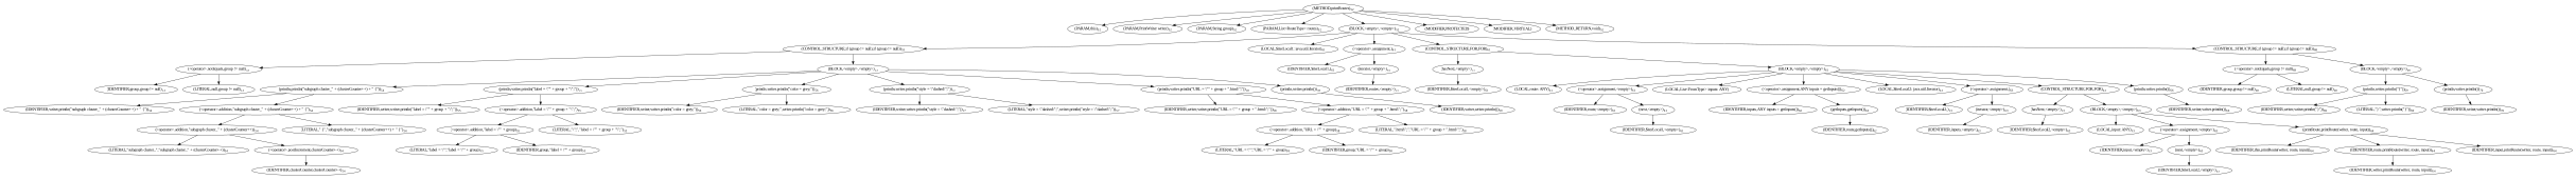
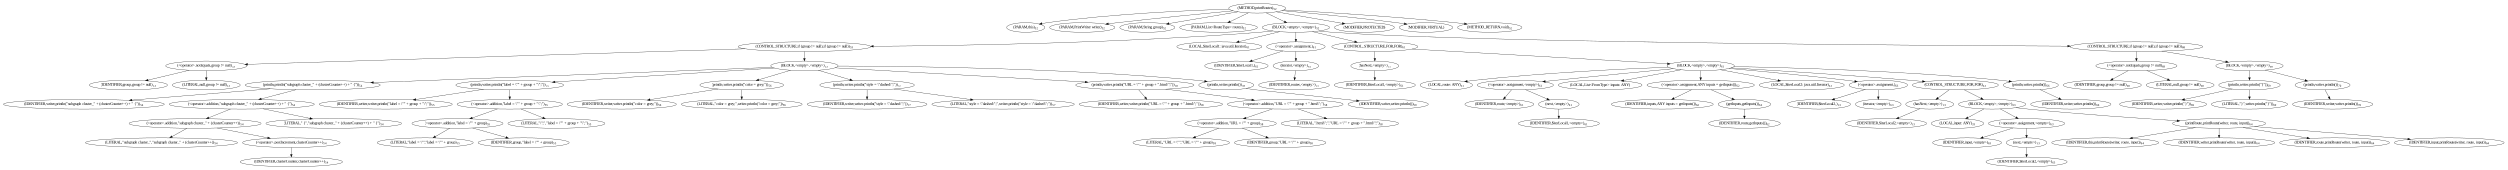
  digraph {
    fontname="Liberation Serif"
    node [fontname="Liberation Serif"]
    edge [fontname="Liberation Serif"]
    n1 [label=<(METHOD,printRoutes)<SUB>52</SUB>>]
    n2 [label=<(PARAM,this)<SUB>52</SUB>>]
    n3 [label=<(PARAM,PrintWriter writer)<SUB>52</SUB>>]
    n4 [label=<(PARAM,String group)<SUB>52</SUB>>]
    n5 [label=<(PARAM,List&lt;RouteType&gt; routes)<SUB>52</SUB>>]
    n6 [label=<(BLOCK,&lt;empty&gt;,&lt;empty&gt;)<SUB>52</SUB>>]
    n7 [label=<(MODIFIER,PROTECTED)>]
    n8 [label=<(MODIFIER,VIRTUAL)>]
    n9 [label=<(METHOD_RETURN,void)<SUB>52</SUB>>]
    n10 [label=<(CONTROL_STRUCTURE,if (group != null),if (group != null))<SUB>53</SUB>>]
    n11 [label=<(LOCAL,$iterLocal1: java.util.Iterator)<SUB>61</SUB>>]
    n12 [label=<(&lt;operator&gt;.assignment,)<SUB>61</SUB>>]
    n13 [label=<(CONTROL_STRUCTURE,FOR,FOR)<SUB>61</SUB>>]
    n14 [label=<(CONTROL_STRUCTURE,if (group != null),if (group != null))<SUB>68</SUB>>]
    n15 [label=<(&lt;operator&gt;.notEquals,group != null)<SUB>53</SUB>>]
    n16 [label=<(BLOCK,&lt;empty&gt;,&lt;empty&gt;)<SUB>53</SUB>>]
    n17 [label=<(IDENTIFIER,$iterLocal1,)<SUB>61</SUB>>]
    n18 [label=<(iterator,&lt;empty&gt;)<SUB>61</SUB>>]
    n19 [label=<(hasNext,&lt;empty&gt;)<SUB>61</SUB>>]
    n20 [label=<(BLOCK,&lt;empty&gt;,&lt;empty&gt;)<SUB>61</SUB>>]
    n21 [label=<(&lt;operator&gt;.notEquals,group != null)<SUB>68</SUB>>]
    n22 [label=<(BLOCK,&lt;empty&gt;,&lt;empty&gt;)<SUB>68</SUB>>]
    n23 [label=<(IDENTIFIER,group,group != null)<SUB>53</SUB>>]
    n24 [label=<(LITERAL,null,group != null)<SUB>53</SUB>>]
    n25 [label=<(println,println(&quot;subgraph cluster_&quot; + (clusterCounter++) + &quot; {&quot;))<SUB>54</SUB>>]
    n26 [label=<(println,writer.println(&quot;label = \&quot;&quot; + group + &quot;\&quot;;&quot;))<SUB>55</SUB>>]
    n27 [label=<(println,writer.println(&quot;color = grey;&quot;))<SUB>56</SUB>>]
    n28 [label=<(println,writer.println(&quot;style = \&quot;dashed\&quot;;&quot;))<SUB>57</SUB>>]
    n29 [label=<(println,writer.println(&quot;URL = \&quot;&quot; + group + &quot;.html\&quot;;&quot;))<SUB>58</SUB>>]
    n30 [label=<(println,writer.println())<SUB>59</SUB>>]
    n31 [label=<(IDENTIFIER,writer,println(&quot;subgraph cluster_&quot; + (clusterCounter++) + &quot; {&quot;))<SUB>54</SUB>>]
    n32 [label=<(&lt;operator&gt;.addition,&quot;subgraph cluster_&quot; + (clusterCounter++) + &quot; {&quot;)<SUB>54</SUB>>]
    n33 [label=<(IDENTIFIER,writer,writer.println(&quot;label = \&quot;&quot; + group + &quot;\&quot;;&quot;))<SUB>55</SUB>>]
    n34 [label=<(&lt;operator&gt;.addition,&quot;label = \&quot;&quot; + group + &quot;\&quot;;&quot;)<SUB>55</SUB>>]
    n35 [label=<(IDENTIFIER,writer,writer.println(&quot;color = grey;&quot;))<SUB>56</SUB>>]
    n36 [label=<(LITERAL,&quot;color = grey;&quot;,writer.println(&quot;color = grey;&quot;))<SUB>56</SUB>>]
    n37 [label=<(IDENTIFIER,writer,writer.println(&quot;style = \&quot;dashed\&quot;;&quot;))<SUB>57</SUB>>]
    n38 [label=<(LITERAL,&quot;style = \&quot;dashed\&quot;;&quot;,writer.println(&quot;style = \&quot;dashed\&quot;;&quot;))<SUB>57</SUB>>]
    n39 [label=<(IDENTIFIER,writer,writer.println(&quot;URL = \&quot;&quot; + group + &quot;.html\&quot;;&quot;))<SUB>58</SUB>>]
    n40 [label=<(&lt;operator&gt;.addition,&quot;URL = \&quot;&quot; + group + &quot;.html\&quot;;&quot;)<SUB>58</SUB>>]
    n41 [label=<(IDENTIFIER,writer,writer.println())<SUB>59</SUB>>]
    n42 [label=<(&lt;operator&gt;.addition,&quot;subgraph cluster_&quot; + (clusterCounter++))<SUB>54</SUB>>]
    n43 [label=<(LITERAL,&quot; {&quot;,&quot;subgraph cluster_&quot; + (clusterCounter++) + &quot; {&quot;)<SUB>54</SUB>>]
    n44 [label=<(LITERAL,&quot;subgraph cluster_&quot;,&quot;subgraph cluster_&quot; + (clusterCounter++))<SUB>54</SUB>>]
    n45 [label=<(&lt;operator&gt;.postIncrement,clusterCounter++)<SUB>54</SUB>>]
    n46 [label=<(IDENTIFIER,clusterCounter,clusterCounter++)<SUB>54</SUB>>]
    n47 [label=<(&lt;operator&gt;.addition,&quot;label = \&quot;&quot; + group)<SUB>55</SUB>>]
    n48 [label=<(LITERAL,&quot;\&quot;;&quot;,&quot;label = \&quot;&quot; + group + &quot;\&quot;;&quot;)<SUB>55</SUB>>]
    n49 [label=<(LITERAL,&quot;label = \&quot;&quot;,&quot;label = \&quot;&quot; + group)<SUB>55</SUB>>]
    n50 [label=<(IDENTIFIER,group,&quot;label = \&quot;&quot; + group)<SUB>55</SUB>>]
    n51 [label=<(&lt;operator&gt;.addition,&quot;URL = \&quot;&quot; + group)<SUB>58</SUB>>]
    n52 [label=<(LITERAL,&quot;.html\&quot;;&quot;,&quot;URL = \&quot;&quot; + group + &quot;.html\&quot;;&quot;)<SUB>58</SUB>>]
    n53 [label=<(LITERAL,&quot;URL = \&quot;&quot;,&quot;URL = \&quot;&quot; + group)<SUB>58</SUB>>]
    n54 [label=<(IDENTIFIER,group,&quot;URL = \&quot;&quot; + group)<SUB>58</SUB>>]
    n55 [label=<(IDENTIFIER,routes,&lt;empty&gt;)<SUB>61</SUB>>]
    n56 [label=<(IDENTIFIER,$iterLocal1,&lt;empty&gt;)<SUB>61</SUB>>]
    n57 [label=<(LOCAL,route: ANY)<SUB>61</SUB>>]
    n58 [label=<(&lt;operator&gt;.assignment,&lt;empty&gt;)<SUB>61</SUB>>]
    n59 [label=<(LOCAL,List&lt;FromType&gt; inputs: ANY)>]
    n60 [label=<(&lt;operator&gt;.assignment,ANY inputs = getInputs())<SUB>62</SUB>>]
    n61 [label=<(LOCAL,$iterLocal2: java.util.Iterator)<SUB>63</SUB>>]
    n62 [label=<(&lt;operator&gt;.assignment,)<SUB>63</SUB>>]
    n63 [label=<(CONTROL_STRUCTURE,FOR,FOR)<SUB>63</SUB>>]
    n64 [label=<(println,writer.println())<SUB>66</SUB>>]
    n65 [label=<(IDENTIFIER,route,&lt;empty&gt;)<SUB>61</SUB>>]
    n66 [label=<(next,&lt;empty&gt;)<SUB>61</SUB>>]
    n67 [label=<(IDENTIFIER,inputs,ANY inputs = getInputs())<SUB>62</SUB>>]
    n68 [label=<(getInputs,getInputs())<SUB>62</SUB>>]
    n69 [label=<(IDENTIFIER,$iterLocal2,)<SUB>63</SUB>>]
    n70 [label=<(iterator,&lt;empty&gt;)<SUB>63</SUB>>]
    n71 [label=<(hasNext,&lt;empty&gt;)<SUB>63</SUB>>]
    n72 [label=<(BLOCK,&lt;empty&gt;,&lt;empty&gt;)<SUB>63</SUB>>]
    n73 [label=<(IDENTIFIER,writer,writer.println())<SUB>66</SUB>>]
    n74 [label=<(IDENTIFIER,$iterLocal1,&lt;empty&gt;)<SUB>61</SUB>>]
    n75 [label=<(IDENTIFIER,route,getInputs())<SUB>62</SUB>>]
-   n76 [label=<(IDENTIFIER,inputs,&lt;empty&gt;)<SUB>63</SUB>>]
    n77 [label=<(IDENTIFIER,$iterLocal2,&lt;empty&gt;)<SUB>63</SUB>>]
    n78 [label=<(LOCAL,input: ANY)<SUB>33</SUB>>]
    n79 [label=<(&lt;operator&gt;.assignment,&lt;empty&gt;)<SUB>63</SUB>>]
    n80 [label=<(printRoute,printRoute(writer, route, input))<SUB>64</SUB>>]
    n81 [label=<(IDENTIFIER,input,&lt;empty&gt;)<SUB>63</SUB>>]
    n82 [label=<(next,&lt;empty&gt;)<SUB>63</SUB>>]
    n83 [label=<(IDENTIFIER,this,printRoute(writer, route, input))<SUB>64</SUB>>]
    n84 [label=<(IDENTIFIER,writer,printRoute(writer, route, input))<SUB>64</SUB>>]
    n85 [label=<(IDENTIFIER,route,printRoute(writer, route, input))<SUB>64</SUB>>]
    n86 [label=<(IDENTIFIER,input,printRoute(writer, route, input))<SUB>64</SUB>>]
    n87 [label=<(IDENTIFIER,$iterLocal2,&lt;empty&gt;)<SUB>63</SUB>>]
    n88 [label=<(IDENTIFIER,group,group != null)<SUB>68</SUB>>]
    n89 [label=<(LITERAL,null,group != null)<SUB>68</SUB>>]
    n90 [label=<(println,writer.println(&quot;}&quot;))<SUB>69</SUB>>]
    n91 [label=<(println,writer.println())<SUB>70</SUB>>]
    n92 [label=<(IDENTIFIER,writer,writer.println(&quot;}&quot;))<SUB>69</SUB>>]
    n93 [label=<(LITERAL,&quot;}&quot;,writer.println(&quot;}&quot;))<SUB>69</SUB>>]
    n94 [label=<(IDENTIFIER,writer,writer.println())<SUB>70</SUB>>]
    n1 -> n2
    n1 -> n3
    n1 -> n4
    n1 -> n5
    n1 -> n6
    n1 -> n7
    n1 -> n8
    n1 -> n9
    n6 -> n10
    n6 -> n11
    n6 -> n12
    n6 -> n13
    n6 -> n14
    n10 -> n15
    n10 -> n16
    n12 -> n17
    n12 -> n18
    n13 -> n19
    n13 -> n20
    n14 -> n21
    n14 -> n22
    n15 -> n23
    n15 -> n24
    n16 -> n25
    n16 -> n26
    n16 -> n27
    n16 -> n28
    n16 -> n29
    n16 -> n30
    n18 -> n55
    n19 -> n56
    n20 -> n57
    n20 -> n58
    n20 -> n59
    n20 -> n60
    n20 -> n61
    n20 -> n62
    n20 -> n63
    n20 -> n64
    n21 -> n88
    n21 -> n89
    n22 -> n90
    n22 -> n91
    n25 -> n31
    n25 -> n32
    n26 -> n33
    n26 -> n34
    n27 -> n35
    n27 -> n36
    n28 -> n37
    n28 -> n38
    n29 -> n39
    n29 -> n40
    n30 -> n41
    n32 -> n42
    n32 -> n43
    n34 -> n47
    n34 -> n48
    n40 -> n51
    n40 -> n52
    n42 -> n44
    n42 -> n45
    n45 -> n46
    n47 -> n49
    n47 -> n50
    n51 -> n53
    n51 -> n54
    n58 -> n65
    n58 -> n66
    n60 -> n67
    n60 -> n68
    n62 -> n69
    n62 -> n70
    n63 -> n71
    n63 -> n72
    n64 -> n73
    n66 -> n74
    n68 -> n75
-   n70 -> n76
    n71 -> n77
    n72 -> n78
    n72 -> n79
    n72 -> n80
    n79 -> n81
    n79 -> n82
    n80 -> n83
-   n85 -> n84
+   n80 -> n84
    n80 -> n85
    n80 -> n86
    n82 -> n87
    n90 -> n92
    n90 -> n93
    n91 -> n94
  }
